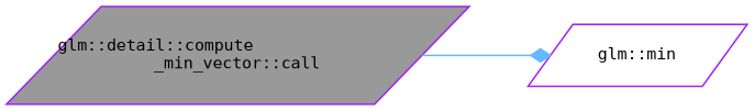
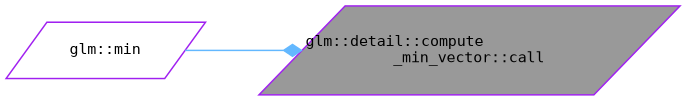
  digraph {
    rankdir=LR
    node [color=purple fontname=Terminal fontsize=10 shape=parallelogram style=filled]
    n1 [fillcolor=grey60 fontcolor=black height=0.2 label="glm::detail::compute\l_min_vector::call" width=0.4]
    n2 [fillcolor=white height=0.2 label="glm::min" width=0.4]
-   n1 -> n2 [color=steelblue1 fontname=Terminal fontsize=10 labelfontname=Helvetica labelfontsize=10 style=solid arrowhead=diamond]
+   n2 -> n1 [color=steelblue1 fontname=Terminal fontsize=10 labelfontname=Helvetica labelfontsize=10 style=solid arrowhead=diamond]
  }
